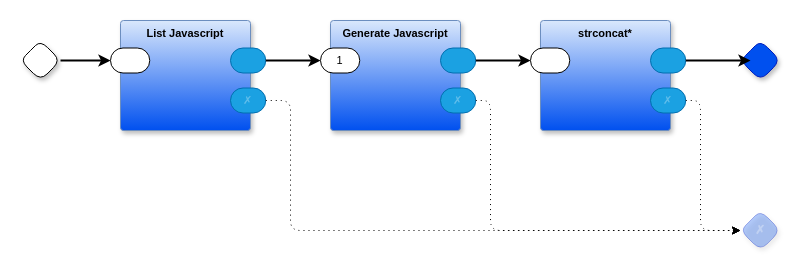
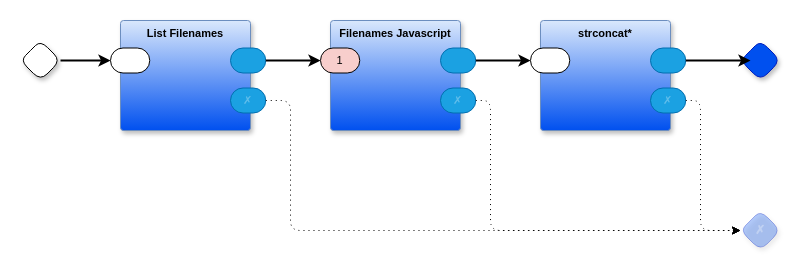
  <mxCell id="0" />
  <mxCell id="1" parent="0" />
  <mxCell id="2" value="" style="rhombus;whiteSpace=wrap;html=1;rounded=1;fontStyle=1;glass=0;sketch=0;fontSize=12;points=[[0,0.5,0,0,0],[0.5,0,0,0,0],[0.5,1,0,0,0],[1,0.5,0,0,0]];shadow=1;fontFamily=Helvetica;fontColor=default;" parent="1" vertex="1"><mxGeometry x="20" y="40" width="40" height="40" as="geometry" /></mxCell>
  <mxCell id="3" value="" style="rhombus;whiteSpace=wrap;html=1;rounded=1;fontStyle=1;glass=0;sketch=0;fontSize=12;points=[[0,0.5,0,0,0],[0.5,0,0,0,0],[0.5,1,0,0,0],[1,0.5,0,0,0]];shadow=1;fillColor=#0050ef;fontColor=#ffffff;strokeColor=#001DBC;fontFamily=Helvetica;" parent="1" vertex="1"><mxGeometry x="740" y="40" width="40" height="40" as="geometry" /></mxCell>
  <mxCell id="4" value="✗" style="rhombus;whiteSpace=wrap;html=1;rounded=1;fillColor=#0050ef;fontColor=#ffffff;strokeColor=#001DBC;fontStyle=1;glass=0;sketch=0;fontSize=12;points=[[0,0.5,0,0,0],[0.5,0,0,0,0],[0.5,1,0,0,0],[1,0.5,0,0,0]];shadow=1;textOpacity=30;opacity=30;" parent="1" vertex="1"><mxGeometry x="740" y="210" width="40" height="40" as="geometry" /></mxCell>
- <mxCell id="5" value="List Javascript" style="rounded=1;sketch=0;container=1;recursiveResize=0;verticalAlign=top;arcSize=6;fontStyle=1;autosize=0;points=[];absoluteArcSize=1;shadow=1;strokeColor=#6c8ebf;fillColor=#DAE8FC;fontFamily=Helvetica;fontSize=11;labelBackgroundColor=none;gradientColor=#0050EF;" parent="1" vertex="1"><mxGeometry x="120" y="20" width="130" height="110" as="geometry"><mxRectangle x="-98" y="-1230" width="99" height="26" as="alternateBounds" /></mxGeometry></mxCell>
+ <mxCell id="5" value="List Filenames" style="rounded=1;sketch=0;container=1;recursiveResize=0;verticalAlign=top;arcSize=6;fontStyle=1;autosize=0;points=[];absoluteArcSize=1;shadow=1;strokeColor=#6c8ebf;fillColor=#DAE8FC;fontFamily=Helvetica;fontSize=11;labelBackgroundColor=none;gradientColor=#0050EF;" parent="1" vertex="1"><mxGeometry x="120" y="20" width="130" height="110" as="geometry"><mxRectangle x="-98" y="-1230" width="99" height="26" as="alternateBounds" /></mxGeometry></mxCell>
  <mxCell id="6" value="" style="rounded=1;whiteSpace=wrap;sketch=0;points=[[0,0.5,0,0,0],[1,0.5,0,0,0]];arcSize=50;fontFamily=Helvetica;fontSize=11;fontColor=default;labelBackgroundColor=none;" parent="5" vertex="1"><mxGeometry x="-10" y="27.5" width="39.25" height="25" as="geometry" /></mxCell>
  <mxCell id="7" value="" style="rounded=1;whiteSpace=wrap;sketch=0;points=[[0,0.5,0,0,0],[1,0.5,0,0,0]];fillColor=#1ba1e2;fontColor=#ffffff;strokeColor=#006EAF;arcSize=50;fontFamily=Helvetica;fontSize=11;labelBackgroundColor=none;" parent="5" vertex="1"><mxGeometry x="110" y="27.5" width="35.25" height="25" as="geometry" /></mxCell>
  <mxCell id="8" value="✗" style="rounded=1;whiteSpace=wrap;sketch=0;points=[[0,0.5,0,0,0],[1,0.5,0,0,0]];fillColor=#1ba1e2;fontColor=#ffffff;strokeColor=#006EAF;arcSize=50;fontFamily=Helvetica;fontSize=11;textOpacity=30;labelBackgroundColor=none;" parent="5" vertex="1"><mxGeometry x="110" y="67.5" width="35.25" height="25" as="geometry" /></mxCell>
  <mxCell id="9" style="edgeStyle=orthogonalEdgeStyle;rounded=1;orthogonalLoop=1;jettySize=auto;html=1;entryX=0;entryY=0.5;entryDx=0;entryDy=0;entryPerimeter=0;strokeWidth=2;curved=0;exitX=1;exitY=0.5;exitDx=0;exitDy=0;exitPerimeter=0;" parent="1" source="7" target="13" edge="1"><mxGeometry relative="1" as="geometry"><Array as="points" /><mxPoint x="330" y="60" as="targetPoint" /></mxGeometry></mxCell>
  <mxCell id="10" style="edgeStyle=orthogonalEdgeStyle;shape=connector;curved=0;rounded=1;orthogonalLoop=1;jettySize=auto;html=1;exitX=1;exitY=0.5;exitDx=0;exitDy=0;exitPerimeter=0;entryX=0;entryY=0.5;entryDx=0;entryDy=0;entryPerimeter=0;dashed=1;dashPattern=1 4;strokeColor=default;align=center;verticalAlign=middle;fontFamily=Helvetica;fontSize=11;fontColor=default;labelBackgroundColor=default;endArrow=classic;" parent="1" source="8" target="4" edge="1"><mxGeometry relative="1" as="geometry"><Array as="points"><mxPoint x="290" y="100" /><mxPoint x="290" y="230" /></Array></mxGeometry></mxCell>
  <mxCell id="11" style="edgeStyle=orthogonalEdgeStyle;rounded=1;orthogonalLoop=1;jettySize=auto;html=1;entryX=0;entryY=0.5;entryDx=0;entryDy=0;entryPerimeter=0;strokeWidth=2;curved=0;" parent="1" source="2" target="6" edge="1"><mxGeometry relative="1" as="geometry"><mxPoint x="70" y="60" as="sourcePoint" /></mxGeometry></mxCell>
- <mxCell id="12" value="Generate Javascript" style="rounded=1;sketch=0;container=1;recursiveResize=0;verticalAlign=top;arcSize=6;fontStyle=1;autosize=0;points=[];absoluteArcSize=1;shadow=1;strokeColor=#6c8ebf;fillColor=#DAE8FC;fontFamily=Helvetica;fontSize=11;labelBackgroundColor=none;gradientColor=#0050EF;" parent="1" vertex="1"><mxGeometry x="330" y="20" width="130" height="110" as="geometry"><mxRectangle x="-98" y="-1230" width="99" height="26" as="alternateBounds" /></mxGeometry></mxCell>
- <mxCell id="13" value="1" style="rounded=1;whiteSpace=wrap;sketch=0;points=[[0,0.5,0,0,0],[1,0.5,0,0,0]];arcSize=50;fontFamily=Helvetica;fontSize=11;fontColor=default;labelBackgroundColor=none;" parent="12" vertex="1"><mxGeometry x="-10" y="27.5" width="39.25" height="25" as="geometry" /></mxCell>
+ <mxCell id="12" value="Filenames Javascript" style="rounded=1;sketch=0;container=1;recursiveResize=0;verticalAlign=top;arcSize=6;fontStyle=1;autosize=0;points=[];absoluteArcSize=1;shadow=1;strokeColor=#6c8ebf;fillColor=#DAE8FC;fontFamily=Helvetica;fontSize=11;labelBackgroundColor=none;gradientColor=#0050EF;" parent="1" vertex="1"><mxGeometry x="330" y="20" width="130" height="110" as="geometry"><mxRectangle x="-98" y="-1230" width="99" height="26" as="alternateBounds" /></mxGeometry></mxCell>
+ <mxCell id="13" value="1" style="rounded=1;whiteSpace=wrap;sketch=0;points=[[0,0.5,0,0,0],[1,0.5,0,0,0]];arcSize=50;fontFamily=Helvetica;fontSize=11;fontColor=default;labelBackgroundColor=none;fillColor=#f8cecc;" parent="12" vertex="1"><mxGeometry x="-10" y="27.5" width="39.25" height="25" as="geometry" /></mxCell>
  <mxCell id="14" value="" style="rounded=1;whiteSpace=wrap;sketch=0;points=[[0,0.5,0,0,0],[1,0.5,0,0,0]];fillColor=#1ba1e2;fontColor=#ffffff;strokeColor=#006EAF;arcSize=50;fontFamily=Helvetica;fontSize=11;labelBackgroundColor=none;" parent="12" vertex="1"><mxGeometry x="110" y="27.5" width="35.25" height="25" as="geometry" /></mxCell>
  <mxCell id="15" value="✗" style="rounded=1;whiteSpace=wrap;sketch=0;points=[[0,0.5,0,0,0],[1,0.5,0,0,0]];fillColor=#1ba1e2;fontColor=#ffffff;strokeColor=#006EAF;arcSize=50;fontFamily=Helvetica;fontSize=11;textOpacity=30;labelBackgroundColor=none;" parent="12" vertex="1"><mxGeometry x="110" y="67.5" width="35.25" height="25" as="geometry" /></mxCell>
  <mxCell id="16" style="edgeStyle=orthogonalEdgeStyle;rounded=1;orthogonalLoop=1;jettySize=auto;html=1;exitX=1;exitY=0.5;exitDx=0;exitDy=0;exitPerimeter=0;entryX=0;entryY=0.5;entryDx=0;entryDy=0;entryPerimeter=0;strokeWidth=2;curved=0;" parent="1" source="14" target="19" edge="1"><mxGeometry relative="1" as="geometry" /></mxCell>
  <mxCell id="17" style="edgeStyle=orthogonalEdgeStyle;rounded=1;orthogonalLoop=1;jettySize=auto;html=1;exitX=1;exitY=0.5;exitDx=0;exitDy=0;exitPerimeter=0;entryX=0;entryY=0.5;entryDx=0;entryDy=0;entryPerimeter=0;curved=0;dashed=1;dashPattern=1 4;" parent="1" source="15" target="4" edge="1"><mxGeometry relative="1" as="geometry"><Array as="points"><mxPoint x="490" y="100" /><mxPoint x="490" y="230" /></Array></mxGeometry></mxCell>
  <mxCell id="18" value="strconcat*" style="rounded=1;sketch=0;container=1;recursiveResize=0;verticalAlign=top;arcSize=6;fontStyle=1;autosize=0;points=[];absoluteArcSize=1;shadow=1;strokeColor=#6c8ebf;fillColor=#DAE8FC;fontFamily=Helvetica;fontSize=11;labelBackgroundColor=none;gradientColor=#0050EF;" parent="1" vertex="1"><mxGeometry x="540" y="20" width="130" height="110" as="geometry"><mxRectangle x="-98" y="-1230" width="99" height="26" as="alternateBounds" /></mxGeometry></mxCell>
  <mxCell id="19" value="" style="rounded=1;whiteSpace=wrap;sketch=0;points=[[0,0.5,0,0,0],[1,0.5,0,0,0]];arcSize=50;fontFamily=Helvetica;fontSize=11;fontColor=default;labelBackgroundColor=none;" parent="18" vertex="1"><mxGeometry x="-10" y="27.5" width="39.25" height="25" as="geometry" /></mxCell>
  <mxCell id="20" value="" style="rounded=1;whiteSpace=wrap;sketch=0;points=[[0,0.5,0,0,0],[1,0.5,0,0,0]];fillColor=#1ba1e2;fontColor=#ffffff;strokeColor=#006EAF;arcSize=50;fontFamily=Helvetica;fontSize=11;labelBackgroundColor=none;" parent="18" vertex="1"><mxGeometry x="110" y="27.5" width="35.25" height="25" as="geometry" /></mxCell>
  <mxCell id="21" value="✗" style="rounded=1;whiteSpace=wrap;sketch=0;points=[[0,0.5,0,0,0],[1,0.5,0,0,0]];fillColor=#1ba1e2;fontColor=#ffffff;strokeColor=#006EAF;arcSize=50;fontFamily=Helvetica;fontSize=11;textOpacity=30;labelBackgroundColor=none;" parent="18" vertex="1"><mxGeometry x="110" y="67.5" width="35.25" height="25" as="geometry" /></mxCell>
  <mxCell id="22" style="edgeStyle=orthogonalEdgeStyle;shape=connector;curved=0;rounded=1;orthogonalLoop=1;jettySize=auto;html=1;exitX=1;exitY=0.5;exitDx=0;exitDy=0;exitPerimeter=0;entryX=0.25;entryY=0.5;entryDx=0;entryDy=0;entryPerimeter=0;strokeColor=default;strokeWidth=2;align=center;verticalAlign=middle;fontFamily=Helvetica;fontSize=11;fontColor=default;labelBackgroundColor=default;endArrow=classic;" parent="1" source="20" target="3" edge="1"><mxGeometry relative="1" as="geometry"><mxPoint x="740" y="60" as="targetPoint" /></mxGeometry></mxCell>
  <mxCell id="23" style="edgeStyle=orthogonalEdgeStyle;shape=connector;curved=0;rounded=1;orthogonalLoop=1;jettySize=auto;html=1;exitX=1;exitY=0.5;exitDx=0;exitDy=0;exitPerimeter=0;entryX=0;entryY=0.5;entryDx=0;entryDy=0;entryPerimeter=0;strokeColor=default;strokeWidth=1;align=center;verticalAlign=middle;fontFamily=Helvetica;fontSize=11;fontColor=default;labelBackgroundColor=default;endArrow=classic;dashed=1;dashPattern=1 4;" parent="1" source="21" target="4" edge="1"><mxGeometry relative="1" as="geometry"><Array as="points"><mxPoint x="700" y="100" /><mxPoint x="700" y="230" /></Array></mxGeometry></mxCell>
